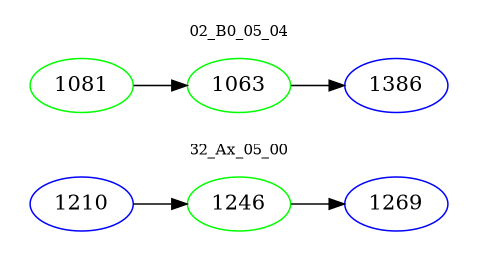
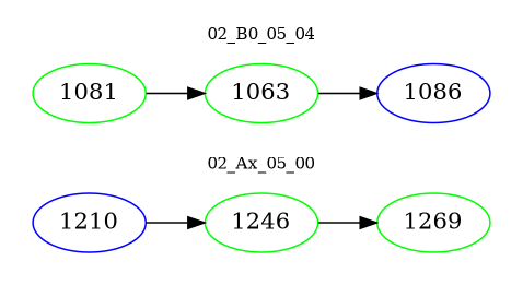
  digraph {
    rankdir=LR
    node [color=blue]
    edge [color=black]
    n1 [label=1210]
    n2 [color=green label=1246]
-   n3 [label=1269]
+   n3 [color=green label=1269]
    n4 [color=green label=1081]
    n5 [color=green label=1063]
-   n6 [label=1386]
+   n6 [label=1086]
    subgraph cluster_1 {
      color=white
      fontsize=10
-     label="32_Ax_05_00"
+     label="02_Ax_05_00"
      n1
      n2
      n3
    }
    subgraph cluster_2 {
      color=white
      fontsize=10
      label="02_B0_05_04"
      n4
      n5
      n6
    }
    n1 -> n2
    n2 -> n3
    n4 -> n5
    n5 -> n6
  }
